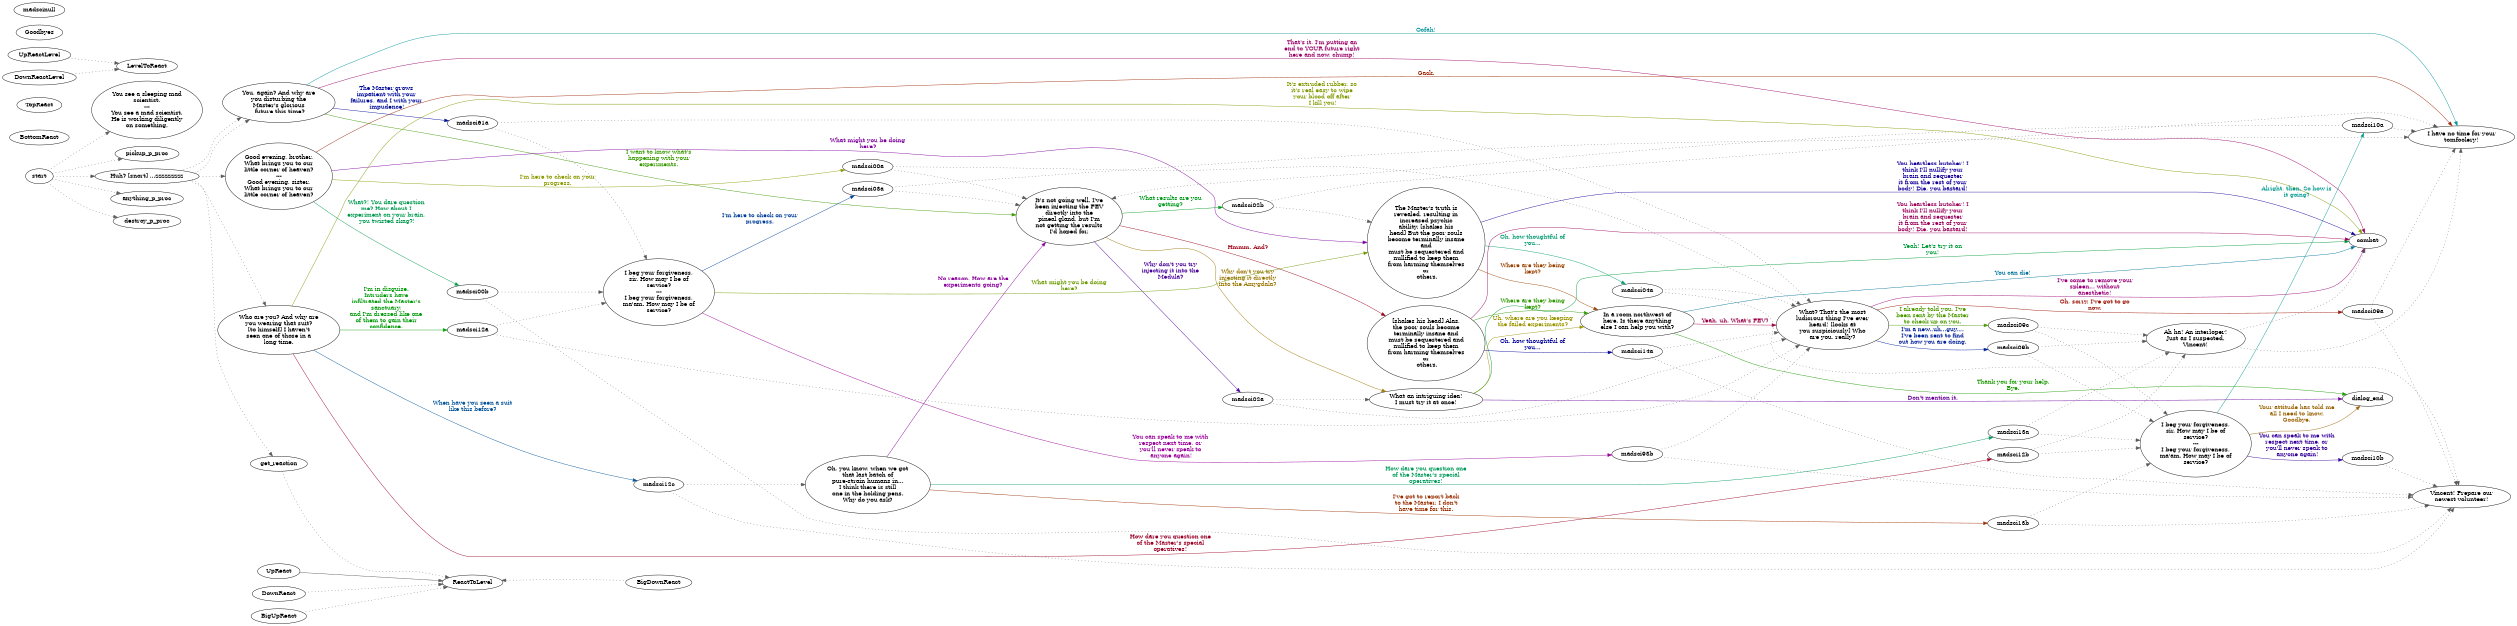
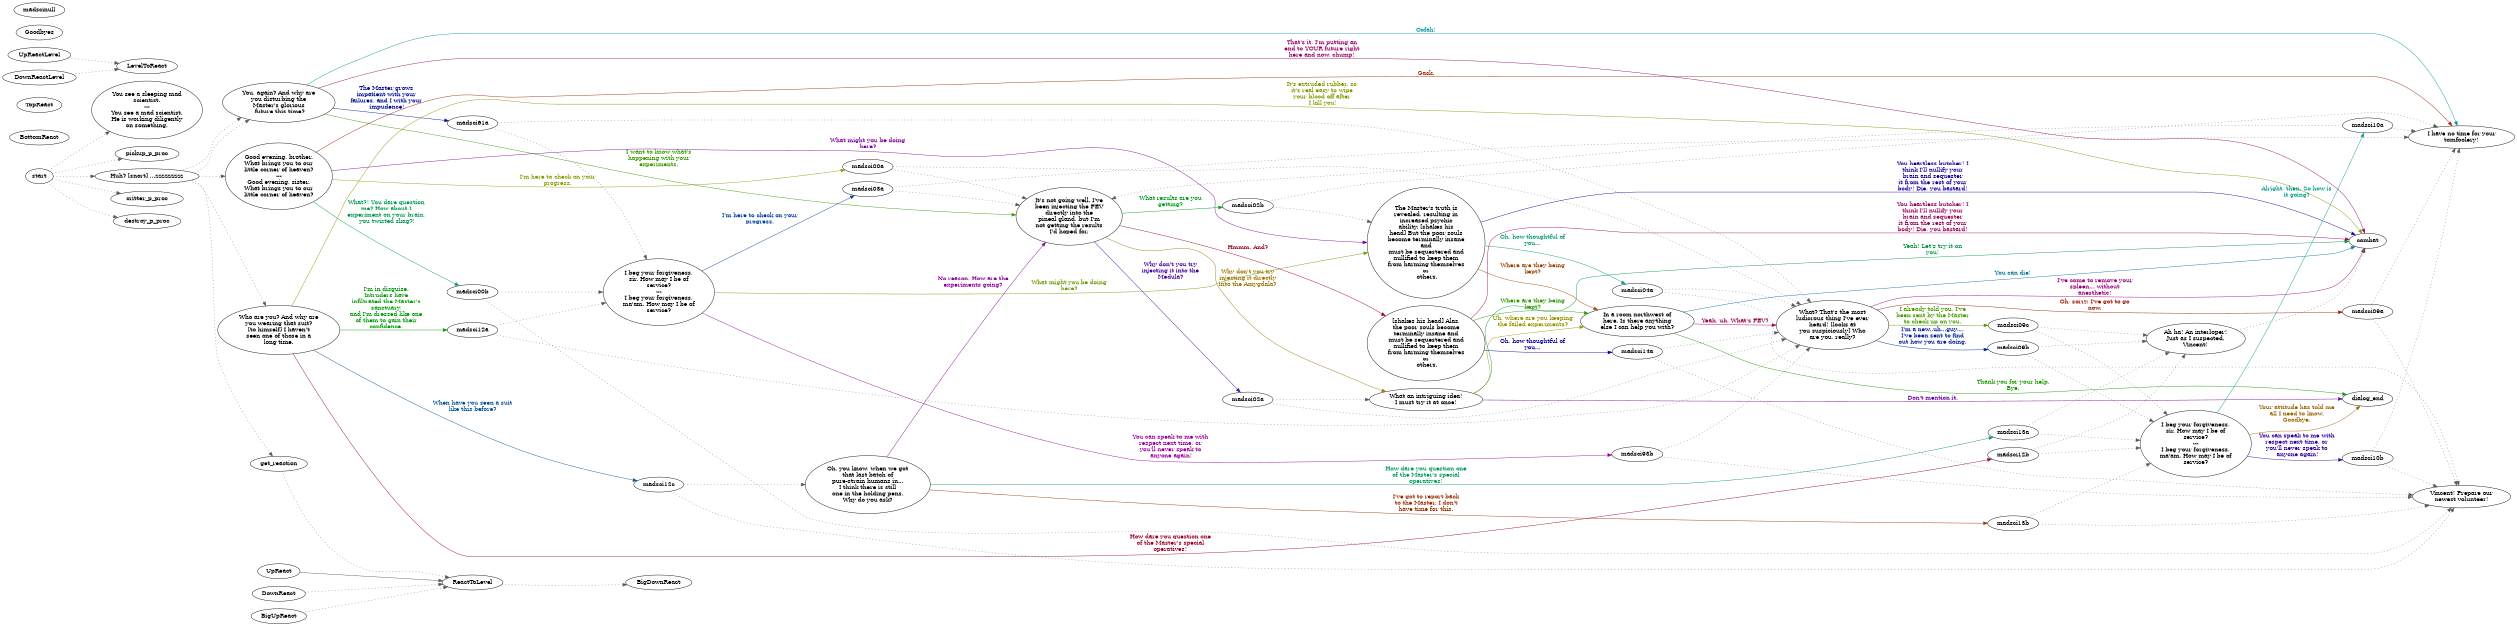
  digraph {
    fontname="DejaVu Serif"
    rankdir=LR
    node [color="#000000" fillcolor="#FFFFFF" fontname="DejaVu Serif" style=filled]
    edge [color="#555555" fontname="DejaVu Serif" style=dotted]
    n1 [label="You see a sleeping mad\nscientist.\n---\nYou see a mad scientist.\nHe is working diligently\non something."]
    start
    pickup_p_proc
    n4 [label="Huh? [snort] ...zzzzzzzzz"]
-   critter_p_proc [label=anything_p_proc]
+   critter_p_proc
    destroy_p_proc
    get_reaction
    n8 [label="You, again? And why are\nyou disturbing the\nMaster's glorious\n future this time?"]
    n9 [label="Good evening, brother.\nWhat brings you to our\nlittle corner of heaven?\n---\nGood evening, sister.\nWhat brings you to our\nlittle corner of heaven?"]
    n10 [label="Who are you? And why are\nyou wearing that suit?\n[to himself] I haven't\nseen one of those in a\nlong time."]
    ReactToLevel
    combat
    n13 [label="I have no time for your\ntomfoolery!"]
    n14 [label="It's not going well. I've\nbeen injecting the FEV\ndirectly into the\npineal gland, but I'm\nnot getting the results\nI'd hoped for."]
    n15 [label=madsci61a]
    madsci00a
    n17 [label="The Master's truth is\nrevealed, resulting in\nincreased psychic\nability. [shakes his\nhead] But the poor souls\nbecome terminally insane\nand\nmust be sequestered and\nnullified to keep them\nfrom harming themselves\nor\n others."]
    madsci00b
    madsci12a
    madsci12b
    madsci12c
    n22 [label="What an intriguing idea!\nI must try it at once!"]
    madsci02a
    madsci02b
    n25 [label="[shakes his head] Alas,\nthe poor souls become\nterminally insane and\nmust be sequestered and\nnullified to keep them\nfrom harming themselves\nor\n others."]
    n26 [label="What? That's the most\nludicrous thing I've ever\nheard! [looks at\nyou suspiciously] Who\nare you, really?"]
    n27 [label="I beg your forgiveness,\nsir. How may I be of\nservice?\n---\nI beg your forgiveness,\nma'am. How may I be of\nservice?"]
    madsci04a
    n29 [label="In a room northwest of\nhere. Is there anything\nelse I can help you with?"]
    n30 [label="Vincent! Prepare our\nnewest volunteer!"]
    n31 [label="I beg your forgiveness,\nsir. How may I be of\nservice?\n---\nI beg your forgiveness,\nma'am. How may I be of\nservice?"]
    n32 [label="Ah ha! An interloper!\nJust as I suspected.\nVincent!"]
    n33 [label="Oh, you know, when we got\nthat last batch of\npure-strain humans in...\nI think there is still\none in the holding pens.\nWhy do you ask?"]
    madsci09a
    madsci09b
    madsci09c
    dialog_end
    madsci03a
    n39 [label=madsci93b]
    madsci14a
    madsci10a
    madsci10b
    madsci13a
    madsci13b
    UpReact
    DownReact
    BottomReact
    TopReact
    BigUpReact
    BigDownReact
    UpReactLevel
    LevelToReact
    DownReactLevel
    Goodbyes
    madscinull
    start -> n1
    start -> pickup_p_proc
    start -> n4
    start -> critter_p_proc
    start -> destroy_p_proc
    n4 -> get_reaction
    n4 -> n8
    n4 -> n8
    n4 -> n9
    n4 -> n10
    get_reaction -> ReactToLevel
    n8 -> combat [color="#990065" fontcolor="#990065" label="That's it, I'm putting an\nend to YOUR future right\nhere and now, chump!" style=""]
    n8 -> n13 [color="#009199" fontcolor="#009199" label="Oofah!" style=""]
    n8 -> n14 [color="#389900" fontcolor="#389900" label="I want to know what's\nhappening with your\nexperiments." style=""]
    n8 -> n15 [color="#000B99" fontcolor="#000B99" label="The Master grows\nimpatient with your\nfailures, and I with your\n impudence!" style=""]
    n9 -> n13 [color="#992100" fontcolor="#992100" label="Gack." style=""]
    n9 -> madsci00a [color="#8B9900" fontcolor="#8B9900" label="I'm here to check on your\nprogress." style=""]
    n9 -> n17 [color="#7B0099" fontcolor="#7B0099" label="What might you be doing\nhere?" style=""]
    n9 -> madsci00b [color="#00994E" fontcolor="#00994E" label="What?! You dare question\nme? How about I\nexperiment on your brain,\n you twisted skag?!" style=""]
    n10 -> combat [color="#7F9900" fontcolor="#7F9900" label="It's extruded rubber, so\nit's real easy to wipe\nyour blood off after\n I kill you!" style=""]
    n10 -> madsci12a [color="#009907" fontcolor="#009907" label="I'm in disguise.\nIntruders have\ninfiltrated the Master's\nsanctuary,\nand I'm dressed like one\nof them to gain their\nconfidence." style=""]
    n10 -> madsci12b [color="#990025" fontcolor="#990025" label="How dare you question one\nof the Master's special\noperatives!" style=""]
    n10 -> madsci12c [color="#005299" fontcolor="#005299" label="When have you seen a suit\nlike this before?" style=""]
    n14 -> n22 [color="#997400" fontcolor="#997400" label="Why don't you try\ninjecting it directly\ninto the Amygdala?" style=""]
    n14 -> madsci02a [color="#470099" fontcolor="#470099" label="Why don't you try\ninjecting it into the\nMedula?" style=""]
    n14 -> madsci02b [color="#00991B" fontcolor="#00991B" label="What results are you\ngetting?" style=""]
    n14 -> n25 [color="#990012" fontcolor="#990012" label="Hmmm. And?" style=""]
    n15 -> n26
    n15 -> n27
    madsci00a -> n14
    madsci00a -> n26
    n17 -> combat [color="#140099" fontcolor="#140099" label="You heartless butcher! I\nthink I'll nullify your\nbrain and sequester\nit from the rest of your\nbody! Die, you bastard!" style=""]
    n17 -> madsci04a [color="#00996E" fontcolor="#00996E" label="Oh, how thoughtful of\nyou..." style=""]
    n17 -> n29 [color="#994100" fontcolor="#994100" label="Where are they being\nkept?" style=""]
    madsci00b -> n27
    madsci00b -> n30
    madsci12a -> n26
    madsci12a -> n27
    madsci12b -> n31
    madsci12b -> n32
    madsci12c -> n30
    madsci12c -> n33
    n22 -> combat [color="#00993A" fontcolor="#00993A" label="Yeah! Let's try it on\nyou!" style=""]
    n22 -> n29 [color="#999400" fontcolor="#999400" label="Uh, where are you keeping\nthe failed experiments?" style=""]
    n22 -> dialog_end [color="#670099" fontcolor="#670099" label="Don't mention it." style=""]
    madsci02a -> n22
    madsci02a -> n26
    madsci02b -> n13
    madsci02b -> n17
    n25 -> combat [color="#990059" fontcolor="#990059" label="You heartless butcher! I\nthink I'll nullify your\nbrain and sequester\nit from the rest of your\nbody! Die, you bastard!" style=""]
    n25 -> n29 [color="#2C9900" fontcolor="#2C9900" label="Where are they being\nkept?" style=""]
    n25 -> madsci14a [color="#010099" fontcolor="#010099" label="Oh, how thoughtful of\nyou..." style=""]
    n26 -> combat [color="#990078" fontcolor="#990078" label="I've come to remove your\nspleen... without\nanesthetic!" style=""]
    n26 -> madsci09a [color="#990E00" fontcolor="#990E00" label="Oh, sorry. I've got to go\nnow." style=""]
    n26 -> madsci09b [color="#001F99" fontcolor="#001F99" label="I'm a new..uh...guy....\nI've been sent to find\nout how you are doing." style=""]
    n26 -> madsci09c [color="#4C9900" fontcolor="#4C9900" label="I already told you, I've\nbeen sent by the Master\nto check up on you." style=""]
    n27 -> n17 [color="#6B9900" fontcolor="#6B9900" label="What might you be doing\nhere?" style=""]
    n27 -> madsci03a [color="#003F99" fontcolor="#003F99" label="I'm here to check on your\nprogress." style=""]
    n27 -> n39 [color="#990098" fontcolor="#990098" label="You can speak to me with\nrespect next time, or\nyou'll never speak to\n anyone again!" style=""]
    madsci04a -> n26
    madsci04a -> n30
    n29 -> combat [color="#007299" fontcolor="#007299" label="You can die!" style=""]
    n29 -> n26 [color="#990045" fontcolor="#990045" label="Yeah, uh. What's FEV?" style=""]
    n29 -> dialog_end [color="#189900" fontcolor="#189900" label="Thank you for your help.\nBye." style=""]
    n31 -> dialog_end [color="#996100" fontcolor="#996100" label="Your attitude has told me\nall I need to know.\nGoodbye." style=""]
    n31 -> madsci10a [color="#00998D" fontcolor="#00998D" label="Alright, then. So how is\nit going?" style=""]
    n31 -> madsci10b [color="#340099" fontcolor="#340099" label="You can speak to me with\nrespect next time, or\nyou'll never speak to\n anyone again!" style=""]
    n32 -> combat
    n33 -> n14 [color="#870099" fontcolor="#870099" label="No reason. How are the\nexperiments going?" style=""]
    n33 -> madsci13a [color="#00995A" fontcolor="#00995A" label="How dare you question one\nof the Master's special\noperatives!" style=""]
    n33 -> madsci13b [color="#992D00" fontcolor="#992D00" label="I've got to report back\nto the Master. I don't\nhave time for this." style=""]
    madsci09a -> n13
    madsci09a -> n30
    madsci09b -> n31
    madsci09b -> n32
    madsci09c -> n31
    madsci09c -> n32
    madsci03a -> n13
    madsci03a -> n14
    n39 -> n26
    n39 -> n30
    madsci14a -> n26
    madsci14a -> n30
    madsci10a -> n13
    madsci10a -> n14
-   n32 -> n13
+   madsci10b -> n13
    madsci10b -> n30
    madsci13a -> n31
    madsci13a -> n32
    madsci13b -> n30
    madsci13b -> n31
    UpReact -> ReactToLevel [style=solid]
    DownReact -> ReactToLevel
    BigUpReact -> ReactToLevel
-   BigDownReact -> ReactToLevel
+   ReactToLevel -> BigDownReact
    UpReactLevel -> LevelToReact
    DownReactLevel -> LevelToReact
  }
